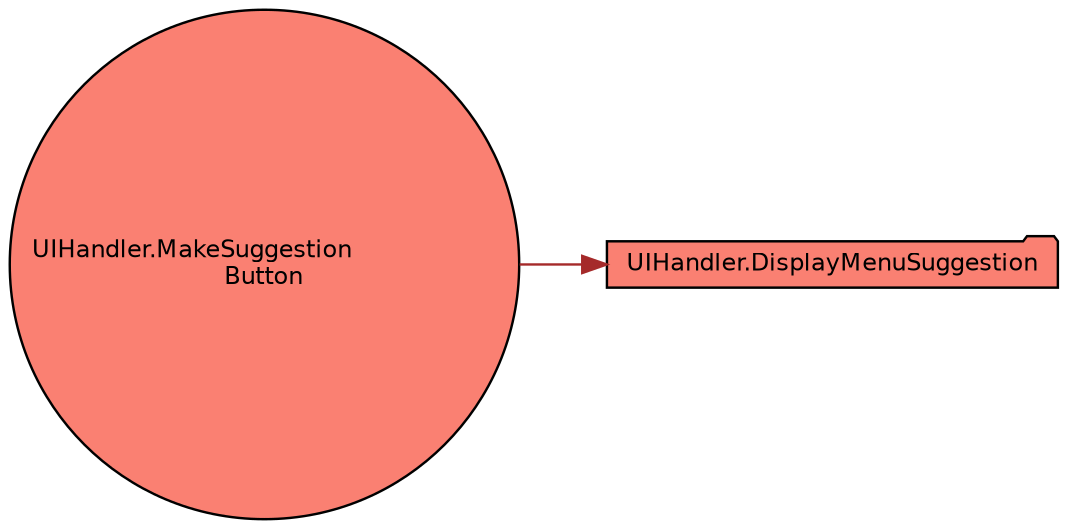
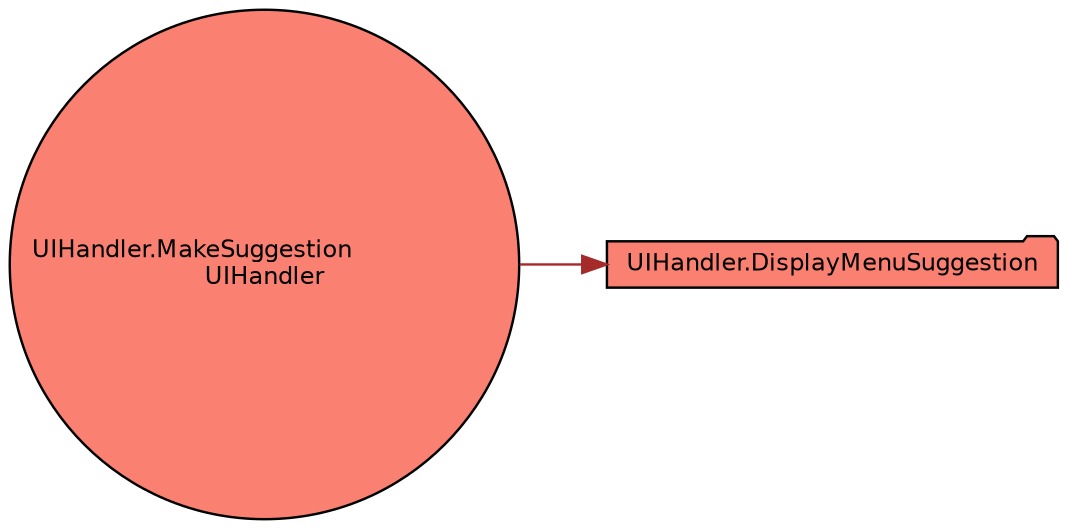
  digraph {
    rankdir=RL
    node [color=black fillcolor=salmon fontname=Helvetica fontsize=10 style=filled]
    n1 [fontcolor=black height=0.2 label="UIHandler.DisplayMenuSuggestion" shape=folder width=0.4]
-   n2 [height=0.2 label="UIHandler.MakeSuggestion\lButton" shape=circle width=0.4]
+   n2 [height=0.2 label="UIHandler.MakeSuggestion\lUIHandler" shape=circle width=0.4]
    n1 -> n2 [color=brown dir=back fontname=Helvetica fontsize=10 labelfontname=Helvetica labelfontsize=10 style=solid]
  }
